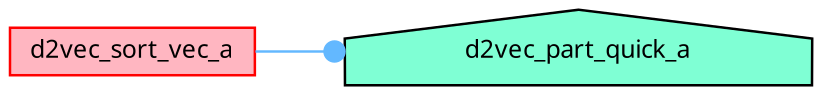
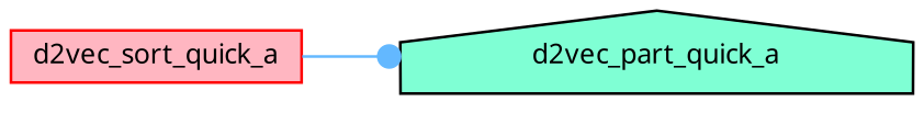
  digraph {
    rankdir=LR
    fontname="Noto Sans"
    node [fontname="Noto Sans" fontsize=10 style=filled]
-   n1 [color=red fillcolor=lightpink fontcolor=black height=0.2 label=d2vec_sort_vec_a shape=box width=0.4]
+   n1 [color=red fillcolor=lightpink fontcolor=black height=0.2 label=d2vec_sort_quick_a shape=box width=0.4]
    n2 [color=black fillcolor=aquamarine height=0.2 label=d2vec_part_quick_a shape=house width=0.4]
    n1 -> n2 [color=steelblue1 fontname="Noto Sans" fontsize=10 labelfontname=Helvetica labelfontsize=10 style=solid arrowhead=dot]
  }
